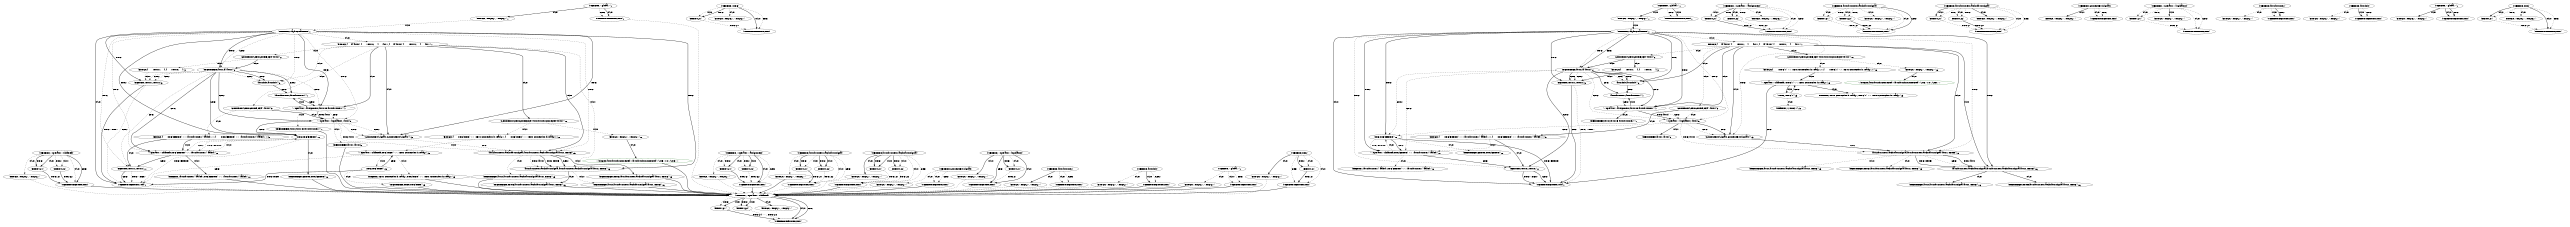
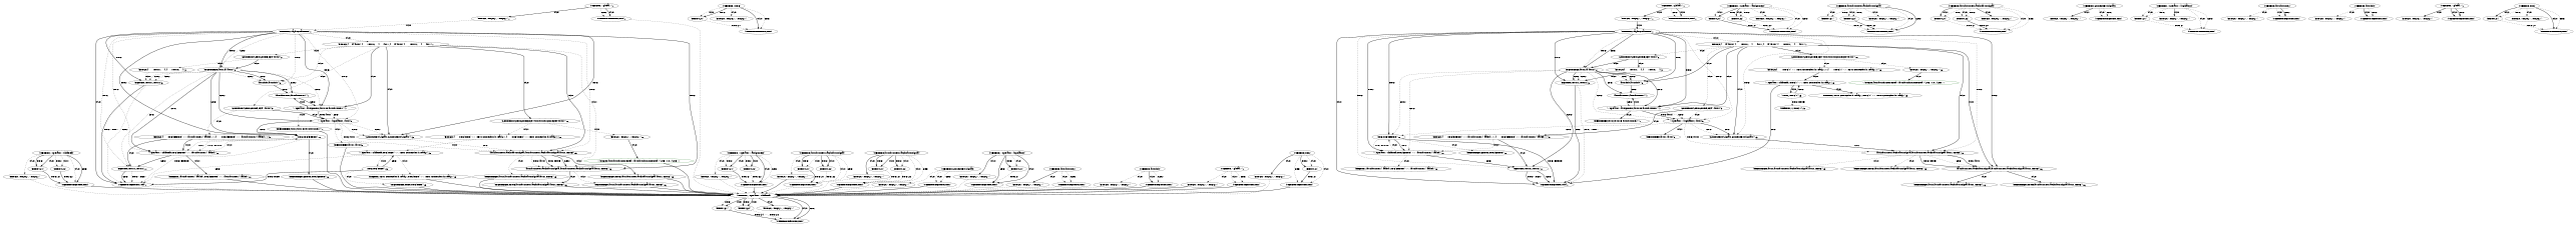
  digraph {
    edge [style=dashed]
    n1 [label=<(METHOD,&lt;operator&gt;.shiftLeft)>]
    n2 [label=<(PARAM,p1)>]
    n3 [label=<(PARAM,p2)>]
    n4 [label=<(BLOCK,&lt;empty&gt;,&lt;empty&gt;)>]
    n5 [label=<(METHOD_RETURN,ANY)>]
    n6 [label=<(METHOD,&lt;operator&gt;.shiftLeft)>]
    n7 [label=<(PARAM,p1)>]
    n8 [label=<(PARAM,p2)>]
    n9 [label=<(BLOCK,&lt;empty&gt;,&lt;empty&gt;)>]
    n10 [label=<(METHOD_RETURN,ANY)>]
    n11 [label=<(METHOD,&lt;global&gt;)<SUB>1</SUB>>]
    n12 [label=<(BLOCK,&lt;empty&gt;,&lt;empty&gt;)<SUB>1</SUB>>]
    n13 [label=<(METHOD_RETURN,ANY)<SUB>1</SUB>>]
    n14 [label=<(METHOD,MaybeCreateIBus)<SUB>1</SUB>>]
    n15 [label=<(BLOCK,{     if (ibus_) {       return;     }      ibu...,{     if (ibus_) {       return;     }      ibu...)<SUB>1</SUB>>]
    n16 [label=<(IDENTIFIER,ibus_,if (ibus_))<SUB>2</SUB>>]
    n17 [label=<(RETURN,return;,return;)<SUB>3</SUB>>]
    n18 [label=<(ibus_init,ibus_init())<SUB>6</SUB>>]
    n19 [label=<(&lt;operator&gt;.assignment,ibus_ = ibus_bus_new())<SUB>7</SUB>>]
    n20 [label=<(&lt;operator&gt;.logicalNot,!ibus_)<SUB>9</SUB>>]
    n21 [label=<(&lt;operator&gt;.shiftLeft,LOG(ERROR) &lt;&lt; &quot;ibus_bus_new() failed&quot;)<SUB>10</SUB>>]
    n22 [label=<(LOG,LOG(ERROR))<SUB>10</SUB>>]
    n23 [label=<(RETURN,return;,return;)<SUB>11</SUB>>]
    n24 [label=<(ConnectIBusSignals,ConnectIBusSignals())<SUB>13</SUB>>]
    n25 [label=<(ibus_bus_set_watch_dbus_signal,ibus_bus_set_watch_dbus_signal(ibus_, TRUE))<SUB>15</SUB>>]
    n26 [label=<(ibus_bus_set_watch_ibus_signal,ibus_bus_set_watch_ibus_signal(ibus_, TRUE))<SUB>16</SUB>>]
    n27 [label=<(METHOD_RETURN,void)<SUB>1</SUB>>]
    n28 [label=<(CONTROL_STRUCTURE,IF,if (ibus_))<SUB>2</SUB>>]
    n29 [label=<(CONTROL_STRUCTURE,IF,if (!ibus_))<SUB>9</SUB>>]
    n30 [label=<(CONTROL_STRUCTURE,IF,if (ibus_bus_is_connected(ibus_)))<SUB>18</SUB>>]
    n31 [label=<(ibus_bus_new,ibus_bus_new())<SUB>7</SUB>>]
    n32 [label=<(IDENTIFIER,ibus_,ibus_ = ibus_bus_new())<SUB>7</SUB>>]
    n33 [label=<(IDENTIFIER,ibus_,!ibus_)<SUB>9</SUB>>]
    n34 [label=<(LITERAL,&quot;ibus_bus_new() failed&quot;,LOG(ERROR) &lt;&lt; &quot;ibus_bus_new() failed&quot;)<SUB>10</SUB>>]
    n35 [label=<(IDENTIFIER,ERROR,LOG(ERROR))<SUB>10</SUB>>]
    n36 [label=<(IDENTIFIER,ibus_,ibus_bus_set_watch_dbus_signal(ibus_, TRUE))<SUB>15</SUB>>]
    n37 [label=<(IDENTIFIER,TRUE,ibus_bus_set_watch_dbus_signal(ibus_, TRUE))<SUB>15</SUB>>]
    n38 [label=<(IDENTIFIER,ibus_,ibus_bus_set_watch_ibus_signal(ibus_, TRUE))<SUB>16</SUB>>]
    n39 [label=<(IDENTIFIER,TRUE,ibus_bus_set_watch_ibus_signal(ibus_, TRUE))<SUB>16</SUB>>]
    n40 [label=<(BLOCK,{       return;     },{       return;     })<SUB>2</SUB>>]
    n41 [label=<(BLOCK,{       LOG(ERROR) &lt;&lt; &quot;ibus_bus_new() failed&quot;; ...,{       LOG(ERROR) &lt;&lt; &quot;ibus_bus_new() failed&quot;; ...)<SUB>9</SUB>>]
    n42 [label=<(BLOCK,&lt;empty&gt;,&lt;empty&gt;)<SUB>18</SUB>>]
    n43 [label=<(BLOCK,{       LOG(INFO) &lt;&lt; &quot;IBus connection is ready....,{       LOG(INFO) &lt;&lt; &quot;IBus connection is ready....)<SUB>18</SUB>>]
    n44 [color=darkgreen label="<(LOCAL,ibus_bus_is_connected : ibus_bus_is_connected)<SUB>18</SUB>>"]
    n45 [label=<(&lt;operator&gt;.shiftLeft,LOG(INFO) &lt;&lt; &quot;IBus connection is ready.&quot;)<SUB>19</SUB>>]
    n46 [label=<(LOG,LOG(INFO))<SUB>19</SUB>>]
    n47 [label=<(LITERAL,&quot;IBus connection is ready.&quot;,LOG(INFO) &lt;&lt; &quot;IBus connection is ready.&quot;)<SUB>19</SUB>>]
    n48 [label=<(IDENTIFIER,INFO,LOG(INFO))<SUB>19</SUB>>]
    n49 [label=<(METHOD,&lt;operator&gt;.assignment)>]
    n50 [label=<(PARAM,p1)>]
    n51 [label=<(PARAM,p2)>]
    n52 [label=<(BLOCK,&lt;empty&gt;,&lt;empty&gt;)>]
    n53 [label=<(METHOD_RETURN,ANY)>]
    n54 [label=<(METHOD,ibus_bus_set_watch_ibus_signal)>]
    n55 [label=<(PARAM,p1)>]
    n56 [label=<(PARAM,p2)>]
    n57 [label=<(BLOCK,&lt;empty&gt;,&lt;empty&gt;)>]
    n58 [label=<(METHOD_RETURN,ANY)>]
    n59 [label=<(METHOD,ibus_bus_set_watch_dbus_signal)>]
    n60 [label=<(PARAM,p1)>]
    n61 [label=<(PARAM,p2)>]
    n62 [label=<(BLOCK,&lt;empty&gt;,&lt;empty&gt;)>]
    n63 [label=<(METHOD_RETURN,ANY)>]
    n64 [label=<(METHOD,ConnectIBusSignals)>]
    n65 [label=<(BLOCK,&lt;empty&gt;,&lt;empty&gt;)>]
    n66 [label=<(METHOD_RETURN,ANY)>]
    n67 [label=<(METHOD,&lt;operator&gt;.logicalNot)>]
    n68 [label=<(PARAM,p1)>]
    n69 [label=<(BLOCK,&lt;empty&gt;,&lt;empty&gt;)>]
    n70 [label=<(METHOD_RETURN,ANY)>]
    n71 [label=<(METHOD,ibus_bus_new)>]
    n72 [label=<(BLOCK,&lt;empty&gt;,&lt;empty&gt;)>]
    n73 [label=<(METHOD_RETURN,ANY)>]
    n74 [label=<(METHOD,ibus_init)>]
    n75 [label=<(BLOCK,&lt;empty&gt;,&lt;empty&gt;)>]
    n76 [label=<(METHOD_RETURN,ANY)>]
    n77 [label=<(METHOD,&lt;global&gt;)<SUB>1</SUB>>]
    n78 [label=<(BLOCK,&lt;empty&gt;,&lt;empty&gt;)>]
    n79 [label=<(METHOD_RETURN,ANY)>]
    n80 [label=<(METHOD,LOG)>]
    n81 [label=<(PARAM,p1)>]
    n82 [label=<(BLOCK,&lt;empty&gt;,&lt;empty&gt;)>]
    n83 [label=<(METHOD_RETURN,ANY)>]
    n84 [label=<(METHOD,VLOG)>]
    n85 [label=<(PARAM,p1)>]
    n86 [label=<(BLOCK,&lt;empty&gt;,&lt;empty&gt;)>]
    n87 [label=<(METHOD_RETURN,ANY)>]
    n88 [label=<(METHOD,&lt;global&gt;)<SUB>1</SUB>>]
    n89 [label=<(BLOCK,&lt;empty&gt;,&lt;empty&gt;)<SUB>1</SUB>>]
    n90 [label=<(METHOD_RETURN,ANY)<SUB>1</SUB>>]
    n91 [label=<(METHOD,MaybeCreateIBus)<SUB>1</SUB>>]
    n92 [label=<(BLOCK,{     if (ibus_) {       return;     }      ibu...,{     if (ibus_) {       return;     }      ibu...)<SUB>1</SUB>>]
    n93 [label=<(IDENTIFIER,ibus_,if (ibus_))<SUB>2</SUB>>]
    n94 [label=<(RETURN,return;,return;)<SUB>3</SUB>>]
    n95 [label=<(ibus_init,ibus_init())<SUB>6</SUB>>]
    n96 [label=<(&lt;operator&gt;.assignment,ibus_ = ibus_bus_new())<SUB>7</SUB>>]
    n97 [label=<(&lt;operator&gt;.logicalNot,!ibus_)<SUB>9</SUB>>]
    n98 [label=<(&lt;operator&gt;.shiftLeft,LOG(ERROR) &lt;&lt; &quot;ibus_bus_new() failed&quot;)<SUB>10</SUB>>]
    n99 [label=<(LOG,LOG(ERROR))<SUB>10</SUB>>]
    n100 [label=<(RETURN,return;,return;)<SUB>11</SUB>>]
    n101 [label=<(ConnectIBusSignals,ConnectIBusSignals())<SUB>13</SUB>>]
    n102 [label=<(ibus_bus_set_watch_dbus_signal,ibus_bus_set_watch_dbus_signal(ibus_, TRUE))<SUB>15</SUB>>]
    n103 [label=<(ibus_bus_set_watch_ibus_signal,ibus_bus_set_watch_ibus_signal(ibus_, TRUE))<SUB>16</SUB>>]
    n104 [label=<(METHOD_RETURN,void)<SUB>1</SUB>>]
    n105 [label=<(CONTROL_STRUCTURE,IF,if (ibus_))<SUB>2</SUB>>]
    n106 [label=<(CONTROL_STRUCTURE,IF,if (!ibus_))<SUB>9</SUB>>]
    n107 [label=<(CONTROL_STRUCTURE,IF,if (ibus_bus_is_connected(ibus_)))<SUB>18</SUB>>]
    n108 [label=<(ibus_bus_new,ibus_bus_new())<SUB>7</SUB>>]
    n109 [label=<(IDENTIFIER,ibus_,ibus_ = ibus_bus_new())<SUB>7</SUB>>]
    n110 [label=<(IDENTIFIER,ibus_,!ibus_)<SUB>9</SUB>>]
    n111 [label=<(LITERAL,&quot;ibus_bus_new() failed&quot;,LOG(ERROR) &lt;&lt; &quot;ibus_bus_new() failed&quot;)<SUB>10</SUB>>]
    n112 [label=<(IDENTIFIER,ERROR,LOG(ERROR))<SUB>10</SUB>>]
    n113 [label=<(IDENTIFIER,ibus_,ibus_bus_set_watch_dbus_signal(ibus_, TRUE))<SUB>15</SUB>>]
    n114 [label=<(IDENTIFIER,TRUE,ibus_bus_set_watch_dbus_signal(ibus_, TRUE))<SUB>15</SUB>>]
    n115 [label=<(IDENTIFIER,ibus_,ibus_bus_set_watch_ibus_signal(ibus_, TRUE))<SUB>16</SUB>>]
    n116 [label=<(IDENTIFIER,TRUE,ibus_bus_set_watch_ibus_signal(ibus_, TRUE))<SUB>16</SUB>>]
    n117 [label=<(BLOCK,{       return;     },{       return;     })<SUB>2</SUB>>]
    n118 [label=<(BLOCK,{       LOG(ERROR) &lt;&lt; &quot;ibus_bus_new() failed&quot;; ...,{       LOG(ERROR) &lt;&lt; &quot;ibus_bus_new() failed&quot;; ...)<SUB>9</SUB>>]
    n119 [label=<(BLOCK,&lt;empty&gt;,&lt;empty&gt;)<SUB>18</SUB>>]
    n120 [label=<(BLOCK,{       VLOG(1) &lt;&lt; &quot;IBus connection is ready.&quot;;...,{       VLOG(1) &lt;&lt; &quot;IBus connection is ready.&quot;;...)<SUB>18</SUB>>]
    n121 [color=darkgreen label="<(LOCAL,ibus_bus_is_connected : ibus_bus_is_connected)<SUB>18</SUB>>"]
    n122 [label=<(&lt;operator&gt;.shiftLeft,VLOG(1) &lt;&lt; &quot;IBus connection is ready.&quot;)<SUB>19</SUB>>]
    n123 [label=<(VLOG,VLOG(1))<SUB>19</SUB>>]
    n124 [label=<(LITERAL,&quot;IBus connection is ready.&quot;,VLOG(1) &lt;&lt; &quot;IBus connection is ready.&quot;)<SUB>19</SUB>>]
    n125 [label=<(LITERAL,1,VLOG(1))<SUB>19</SUB>>]
    n126 [label=<(METHOD,&lt;operator&gt;.assignment)>]
    n127 [label=<(PARAM,p1)>]
    n128 [label=<(PARAM,p2)>]
    n129 [label=<(BLOCK,&lt;empty&gt;,&lt;empty&gt;)>]
    n130 [label=<(METHOD_RETURN,ANY)>]
    n131 [label=<(METHOD,ibus_bus_set_watch_ibus_signal)>]
    n132 [label=<(PARAM,p1)>]
    n133 [label=<(PARAM,p2)>]
    n134 [label=<(BLOCK,&lt;empty&gt;,&lt;empty&gt;)>]
    n135 [label=<(METHOD_RETURN,ANY)>]
    n136 [label=<(METHOD,ibus_bus_set_watch_dbus_signal)>]
    n137 [label=<(PARAM,p1)>]
    n138 [label=<(PARAM,p2)>]
    n139 [label=<(BLOCK,&lt;empty&gt;,&lt;empty&gt;)>]
    n140 [label=<(METHOD_RETURN,ANY)>]
    n141 [label=<(METHOD,ConnectIBusSignals)>]
    n142 [label=<(BLOCK,&lt;empty&gt;,&lt;empty&gt;)>]
    n143 [label=<(METHOD_RETURN,ANY)>]
    n144 [label=<(METHOD,&lt;operator&gt;.logicalNot)>]
    n145 [label=<(PARAM,p1)>]
    n146 [label=<(BLOCK,&lt;empty&gt;,&lt;empty&gt;)>]
    n147 [label=<(METHOD_RETURN,ANY)>]
    n148 [label=<(METHOD,ibus_bus_new)>]
    n149 [label=<(BLOCK,&lt;empty&gt;,&lt;empty&gt;)>]
    n150 [label=<(METHOD_RETURN,ANY)>]
    n151 [label=<(METHOD,ibus_init)>]
    n152 [label=<(BLOCK,&lt;empty&gt;,&lt;empty&gt;)>]
    n153 [label=<(METHOD_RETURN,ANY)>]
    n154 [label=<(METHOD,&lt;global&gt;)<SUB>1</SUB>>]
    n155 [label=<(BLOCK,&lt;empty&gt;,&lt;empty&gt;)>]
    n156 [label=<(METHOD_RETURN,ANY)>]
    n157 [label=<(METHOD,LOG)>]
    n158 [label=<(PARAM,p1)>]
    n159 [label=<(BLOCK,&lt;empty&gt;,&lt;empty&gt;)>]
    n160 [label=<(METHOD_RETURN,ANY)>]
    n1 -> n2 [label="AST: " style=bold]
    n1 -> n2 [label="DDG: " style=bold]
    n1 -> n3 [label="AST: "]
    n1 -> n3 [label="DDG: "]
    n1 -> n4 [label="AST: "]
    n1 -> n5 [label="AST: "]
    n1 -> n5 [label="CFG: " style=bold]
    n2 -> n5 [label="DDG: p1" style=bold]
    n3 -> n5 [label="DDG: p2" style=bold]
    n4 -> n6
    n5 -> n6 [style=bold]
    n6 -> n7 [label="AST: " style=bold]
    n6 -> n7 [label="DDG: "]
    n6 -> n8 [label="AST: " style=bold]
    n6 -> n8 [label="DDG: " style=bold]
    n6 -> n9 [label="AST: " style=bold]
    n6 -> n10 [label="AST: " style=bold]
    n6 -> n10 [label="CFG: " style=bold]
    n7 -> n10 [label="DDG: p1" style=bold]
    n8 -> n10 [label="DDG: p2"]
    n11 -> n12 [label="AST: " style=bold]
    n11 -> n13 [label="AST: " style=bold]
    n11 -> n13 [label="CFG: "]
    n12 -> n14 [label="AST: "]
    n13 -> n6
    n14 -> n15 [label="AST: "]
    n14 -> n16 [label="CFG: "]
    n14 -> n16 [label="DDG: " style=bold]
    n14 -> n17 [label="DDG: " style=bold]
    n14 -> n18 [label="DDG: "]
    n14 -> n19 [label="DDG: " style=bold]
    n14 -> n20 [label="DDG: "]
    n14 -> n21 [label="DDG: "]
    n14 -> n22 [label="DDG: " style=bold]
    n14 -> n23 [label="DDG: "]
    n14 -> n24 [label="DDG: " style=bold]
    n14 -> n25 [label="DDG: "]
    n14 -> n26 [label="DDG: " style=bold]
    n14 -> n27 [label="AST: " style=bold]
    n15 -> n18 [label="AST: "]
    n15 -> n19 [label="AST: " style=bold]
    n15 -> n24 [label="AST: " style=bold]
    n15 -> n25 [label="AST: " style=bold]
    n15 -> n26 [label="AST: "]
    n15 -> n28 [label="AST: "]
    n15 -> n29 [label="AST: "]
    n15 -> n30 [label="AST: " style=bold]
    n16 -> n17 [label="CFG: "]
    n16 -> n17 [label="CDG: "]
    n16 -> n18 [label="CFG: "]
    n16 -> n18 [label="CDG: " style=bold]
    n16 -> n19 [label="CDG: "]
    n16 -> n20 [label="CDG: " style=bold]
    n16 -> n21 [label="CDG: " style=bold]
    n16 -> n22 [label="CDG: " style=bold]
    n16 -> n23 [label="CDG: "]
    n16 -> n31 [label="CDG: " style=bold]
    n17 -> n27 [label="CFG: "]
    n17 -> n27 [label="DDG: &lt;RET&gt;" style=bold]
    n18 -> n31 [label="CFG: " style=bold]
    n19 -> n20 [label="CFG: "]
    n19 -> n20 [label="DDG: ibus_" style=bold]
    n19 -> n31 [label="AST: " style=bold]
    n19 -> n32 [label="AST: "]
    n20 -> n22 [label="CFG: " style=bold]
    n20 -> n24 [label="CFG: "]
    n20 -> n24 [label="CDG: "]
    n20 -> n25 [label="DDG: ibus_"]
    n20 -> n33 [label="AST: "]
    n21 -> n22 [label="AST: "]
    n21 -> n23 [label="CFG: " style=bold]
    n21 -> n34 [label="AST: " style=bold]
    n22 -> n21 [label="CFG: "]
    n22 -> n21 [label="DDG: ERROR"]
    n22 -> n27 [label="DDG: ERROR"]
    n22 -> n35 [label="AST: " style=bold]
    n23 -> n27 [label="CFG: " style=bold]
    n23 -> n27 [label="DDG: &lt;RET&gt;"]
    n24 -> n25 [label="CFG: "]
    n25 -> n26 [label="CFG: " style=bold]
    n25 -> n26 [label="DDG: ibus_"]
    n25 -> n26 [label="DDG: TRUE" style=bold]
    n25 -> n36 [label="AST: "]
    n25 -> n37 [label="AST: " style=bold]
    n26 -> n38 [label="AST: "]
    n26 -> n39 [label="AST: " style=bold]
    n27 -> n6
    n28 -> n16 [label="AST: " style=bold]
    n28 -> n40 [label="AST: "]
    n29 -> n20 [label="AST: " style=bold]
    n29 -> n41 [label="AST: "]
    n30 -> n42 [label="AST: "]
    n30 -> n43 [label="AST: "]
    n31 -> n19 [label="CFG: " style=bold]
    n32 -> n6 [style=bold]
    n33 -> n6 [style=bold]
    n34 -> n6 [style=bold]
    n35 -> n6 [style=bold]
    n36 -> n6 [style=bold]
    n37 -> n6 [style=bold]
    n38 -> n6 [style=bold]
    n39 -> n6 [style=bold]
    n40 -> n17 [label="AST: "]
    n41 -> n21 [label="AST: " style=bold]
    n41 -> n23 [label="AST: " style=bold]
    n42 -> n44 [label="AST: " style=bold]
    n43 -> n45 [label="AST: "]
    n44 -> n6 [style=bold]
    n45 -> n27 [label="CFG: "]
    n45 -> n46 [label="AST: "]
    n45 -> n47 [label="AST: "]
    n46 -> n27 [label="DDG: INFO" style=bold]
    n46 -> n45 [label="CFG: " style=bold]
    n46 -> n48 [label="AST: "]
    n47 -> n6 [style=bold]
    n48 -> n6 [style=bold]
    n49 -> n50 [label="AST: " style=bold]
    n49 -> n50 [label="DDG: "]
    n49 -> n51 [label="AST: " style=bold]
    n49 -> n51 [label="DDG: "]
    n49 -> n52 [label="AST: "]
    n49 -> n53 [label="AST: " style=bold]
    n49 -> n53 [label="CFG: "]
    n50 -> n53 [label="DDG: p1" style=bold]
    n51 -> n53 [label="DDG: p2"]
    n52 -> n6
    n53 -> n6 [style=bold]
    n54 -> n55 [label="AST: "]
    n54 -> n55 [label="DDG: " style=bold]
    n54 -> n56 [label="AST: " style=bold]
    n54 -> n56 [label="DDG: " style=bold]
    n54 -> n57 [label="AST: "]
    n54 -> n58 [label="AST: "]
    n54 -> n58 [label="CFG: "]
    n55 -> n58 [label="DDG: p1" style=bold]
    n56 -> n58 [label="DDG: p2"]
    n57 -> n6 [style=bold]
    n58 -> n6
    n59 -> n60 [label="AST: " style=bold]
    n59 -> n60 [label="DDG: " style=bold]
    n59 -> n61 [label="AST: "]
    n59 -> n61 [label="DDG: " style=bold]
    n59 -> n62 [label="AST: " style=bold]
    n59 -> n63 [label="AST: "]
    n59 -> n63 [label="CFG: "]
    n60 -> n63 [label="DDG: p1"]
    n61 -> n63 [label="DDG: p2"]
    n62 -> n6
    n63 -> n6 [style=bold]
    n64 -> n65 [label="AST: "]
    n64 -> n66 [label="AST: "]
    n64 -> n66 [label="CFG: "]
    n65 -> n6
    n66 -> n6 [style=bold]
    n67 -> n68 [label="AST: "]
    n67 -> n68 [label="DDG: " style=bold]
    n67 -> n69 [label="AST: " style=bold]
    n67 -> n70 [label="AST: " style=bold]
    n67 -> n70 [label="CFG: " style=bold]
    n68 -> n70 [label="DDG: p1"]
    n69 -> n6
    n70 -> n6
    n71 -> n72 [label="AST: " style=bold]
    n71 -> n73 [label="AST: "]
    n71 -> n73 [label="CFG: "]
    n72 -> n6
    n73 -> n6
    n74 -> n75 [label="AST: "]
    n74 -> n76 [label="AST: " style=bold]
    n74 -> n76 [label="CFG: "]
    n75 -> n6
    n76 -> n6 [style=bold]
    n77 -> n78 [label="AST: "]
    n77 -> n79 [label="AST: "]
    n77 -> n79 [label="CFG: "]
    n78 -> n6 [style=bold]
    n79 -> n6 [style=bold]
    n80 -> n81 [label="AST: "]
    n80 -> n81 [label="DDG: " style=bold]
    n80 -> n82 [label="AST: " style=bold]
    n80 -> n83 [label="AST: "]
    n80 -> n83 [label="CFG: "]
    n81 -> n83 [label="DDG: p1" style=bold]
    n82 -> n6
    n83 -> n6 [style=bold]
    n84 -> n85 [label="AST: "]
    n84 -> n85 [label="DDG: " style=bold]
    n84 -> n86 [label="AST: "]
    n84 -> n87 [label="AST: " style=bold]
    n84 -> n87 [label="CFG: "]
    n85 -> n87 [label="DDG: p1"]
    n88 -> n89 [label="AST: " style=bold]
    n88 -> n90 [label="AST: " style=bold]
    n88 -> n90 [label="CFG: "]
    n89 -> n91 [label="AST: " style=bold]
    n91 -> n92 [label="AST: "]
    n91 -> n93 [label="CFG: " style=bold]
    n91 -> n93 [label="DDG: "]
    n91 -> n94 [label="DDG: " style=bold]
    n91 -> n95 [label="DDG: " style=bold]
    n91 -> n96 [label="DDG: " style=bold]
    n91 -> n97 [label="DDG: "]
    n91 -> n98 [label="DDG: " style=bold]
    n91 -> n99 [label="DDG: " style=bold]
    n91 -> n100 [label="DDG: "]
    n91 -> n101 [label="DDG: "]
    n91 -> n102 [label="DDG: "]
    n91 -> n103 [label="DDG: " style=bold]
    n91 -> n104 [label="AST: " style=bold]
    n92 -> n95 [label="AST: " style=bold]
    n92 -> n96 [label="AST: " style=bold]
    n92 -> n101 [label="AST: " style=bold]
    n92 -> n102 [label="AST: " style=bold]
    n92 -> n103 [label="AST: " style=bold]
    n92 -> n105 [label="AST: "]
    n92 -> n106 [label="AST: "]
    n92 -> n107 [label="AST: " style=bold]
    n93 -> n94 [label="CFG: " style=bold]
    n93 -> n94 [label="CDG: "]
    n93 -> n95 [label="CFG: "]
    n93 -> n95 [label="CDG: " style=bold]
    n93 -> n96 [label="CDG: " style=bold]
    n93 -> n97 [label="CDG: "]
    n93 -> n98 [label="CDG: "]
    n93 -> n99 [label="CDG: "]
    n93 -> n100 [label="CDG: " style=bold]
    n93 -> n108 [label="CDG: " style=bold]
    n94 -> n104 [label="CFG: " style=bold]
    n94 -> n104 [label="DDG: &lt;RET&gt;"]
    n95 -> n108 [label="CFG: " style=bold]
    n96 -> n97 [label="CFG: "]
    n96 -> n97 [label="DDG: ibus_" style=bold]
    n96 -> n108 [label="AST: " style=bold]
    n96 -> n109 [label="AST: " style=bold]
    n97 -> n99 [label="CFG: "]
    n97 -> n101 [label="CFG: " style=bold]
    n97 -> n101 [label="CDG: "]
    n97 -> n102 [label="DDG: ibus_"]
    n97 -> n110 [label="AST: " style=bold]
    n98 -> n99 [label="AST: "]
    n98 -> n100 [label="CFG: " style=bold]
    n98 -> n111 [label="AST: "]
    n99 -> n98 [label="CFG: " style=bold]
    n99 -> n98 [label="DDG: ERROR"]
    n99 -> n104 [label="DDG: ERROR" style=bold]
    n99 -> n112 [label="AST: "]
    n100 -> n104 [label="CFG: " style=bold]
    n100 -> n104 [label="DDG: &lt;RET&gt;" style=bold]
    n101 -> n102 [label="CFG: " style=bold]
    n102 -> n103 [label="CFG: "]
    n102 -> n103 [label="DDG: ibus_" style=bold]
    n102 -> n103 [label="DDG: TRUE" style=bold]
    n102 -> n113 [label="AST: "]
    n102 -> n114 [label="AST: "]
    n103 -> n115 [label="AST: " style=bold]
    n103 -> n116 [label="AST: " style=bold]
    n105 -> n93 [label="AST: " style=bold]
    n105 -> n117 [label="AST: " style=bold]
    n106 -> n97 [label="AST: "]
    n106 -> n118 [label="AST: " style=bold]
    n107 -> n119 [label="AST: "]
    n107 -> n120 [label="AST: "]
    n108 -> n96 [label="CFG: "]
    n117 -> n94 [label="AST: " style=bold]
    n118 -> n98 [label="AST: "]
    n118 -> n100 [label="AST: " style=bold]
    n119 -> n121 [label="AST: " style=bold]
    n120 -> n122 [label="AST: " style=bold]
    n122 -> n104 [label="CFG: " style=bold]
    n122 -> n123 [label="AST: " style=bold]
    n122 -> n124 [label="AST: " style=bold]
    n123 -> n122 [label="CFG: " style=bold]
-   n123 -> n125 [label="AST: "]
+   n123 -> n125 [label="DDG: TRUE"]
    n126 -> n127 [label="AST: "]
    n126 -> n127 [label="DDG: " style=bold]
    n126 -> n128 [label="AST: " style=bold]
    n126 -> n128 [label="DDG: "]
    n126 -> n129 [label="AST: "]
    n126 -> n130 [label="AST: "]
    n126 -> n130 [label="CFG: "]
    n127 -> n130 [label="DDG: p1" style=bold]
    n128 -> n130 [label="DDG: p2"]
    n131 -> n132 [label="AST: "]
    n131 -> n132 [label="DDG: "]
    n131 -> n133 [label="AST: "]
    n131 -> n133 [label="DDG: "]
    n131 -> n134 [label="AST: "]
    n131 -> n135 [label="AST: "]
    n131 -> n135 [label="CFG: " style=bold]
    n132 -> n135 [label="DDG: p1"]
    n133 -> n135 [label="DDG: p2" style=bold]
    n136 -> n137 [label="AST: " style=bold]
    n136 -> n137 [label="DDG: "]
    n136 -> n138 [label="AST: "]
    n136 -> n138 [label="DDG: "]
    n136 -> n139 [label="AST: " style=bold]
    n136 -> n140 [label="AST: "]
    n136 -> n140 [label="CFG: "]
    n137 -> n140 [label="DDG: p1"]
    n138 -> n140 [label="DDG: p2" style=bold]
    n141 -> n142 [label="AST: " style=bold]
    n141 -> n143 [label="AST: "]
    n141 -> n143 [label="CFG: "]
    n144 -> n145 [label="AST: "]
    n144 -> n145 [label="DDG: "]
    n144 -> n146 [label="AST: " style=bold]
    n144 -> n147 [label="AST: "]
    n144 -> n147 [label="CFG: "]
    n145 -> n147 [label="DDG: p1"]
    n148 -> n149 [label="AST: "]
    n148 -> n150 [label="AST: "]
    n148 -> n150 [label="CFG: " style=bold]
    n151 -> n152 [label="AST: "]
    n151 -> n153 [label="AST: " style=bold]
    n151 -> n153 [label="CFG: "]
    n154 -> n155 [label="AST: " style=bold]
    n154 -> n156 [label="AST: " style=bold]
    n154 -> n156 [label="CFG: " style=bold]
    n157 -> n158 [label="AST: " style=bold]
    n157 -> n158 [label="DDG: "]
    n157 -> n159 [label="AST: "]
    n157 -> n160 [label="AST: " style=bold]
    n157 -> n160 [label="CFG: "]
    n158 -> n160 [label="DDG: p1"]
  }
